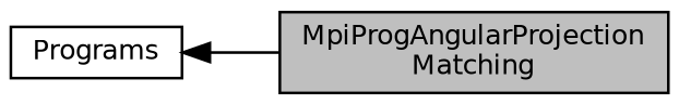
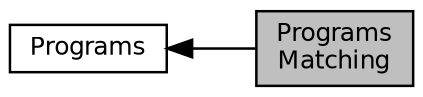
  digraph {
    rankdir=LR
    node [color=black fontname=Helvetica fontsize=10 shape=record style=filled]
-   n1 [fillcolor=grey75 fontcolor=black height=0.2 label="MpiProgAngularProjection\lMatching" width=0.4]
+   n1 [fillcolor=grey75 fontcolor=black height=0.2 label="Programs\lMatching" width=0.4]
    n2 [fillcolor=white height=0.2 label=Programs width=0.4]
    n2 -> n1 [dir=back fontname=Helvetica fontsize=10 labelfontname=Helvetica labelfontsize=10 shape=plaintext style=solid]
  }
